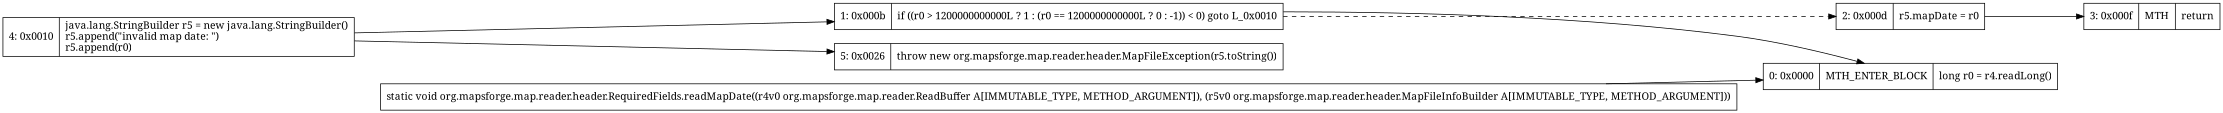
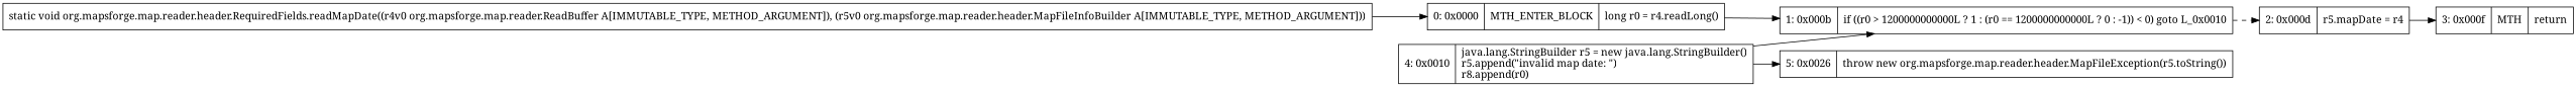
  digraph {
    fontname="Noto Serif"
    rankdir=LR
    node [fontname="Noto Serif" shape=record]
    edge [fontname="Noto Serif"]
    n1 [label="{0\:\ 0x0000|MTH_ENTER_BLOCK\l|long r0 = r4.readLong()\l}"]
    n2 [label="{1\:\ 0x000b|if ((r0 \> 1200000000000L ? 1 : (r0 == 1200000000000L ? 0 : \-1)) \< 0) goto L_0x0010\l}"]
-   n3 [label="{2\:\ 0x000d|r5.mapDate = r0\l}"]
+   n3 [label="{2\:\ 0x000d|r5.mapDate = r4\l}"]
    n4 [label="{3\:\ 0x000f|MTH\l|return\l}"]
-   n5 [label="{4\:\ 0x0010|java.lang.StringBuilder r5 = new java.lang.StringBuilder()\lr5.append(\"invalid map date: \")\lr5.append(r0)\l}"]
+   n5 [label="{4\:\ 0x0010|java.lang.StringBuilder r5 = new java.lang.StringBuilder()\lr5.append(\"invalid map date: \")\lr8.append(r0)\l}"]
    n6 [label="{5\:\ 0x0026|throw new org.mapsforge.map.reader.header.MapFileException(r5.toString())\l}"]
    n7 [label="{static void org.mapsforge.map.reader.header.RequiredFields.readMapDate((r4v0 org.mapsforge.map.reader.ReadBuffer A[IMMUTABLE_TYPE, METHOD_ARGUMENT]), (r5v0 org.mapsforge.map.reader.header.MapFileInfoBuilder A[IMMUTABLE_TYPE, METHOD_ARGUMENT])) }"]
-   n2 -> n1
+   n1 -> n2
    n2 -> n3 [style=dashed]
    n3 -> n4
    n5 -> n2
    n5 -> n6
    n7 -> n1
  }
